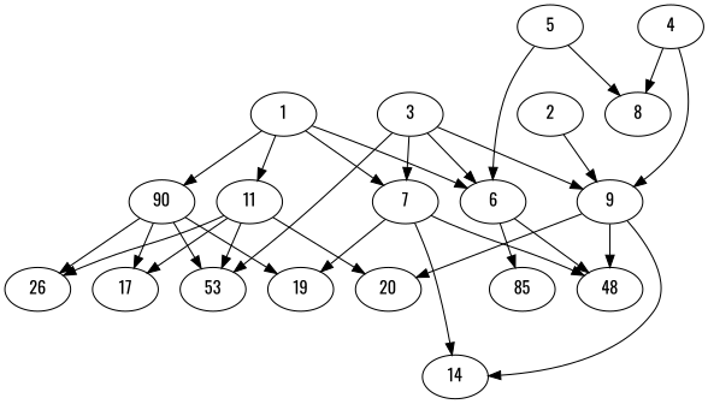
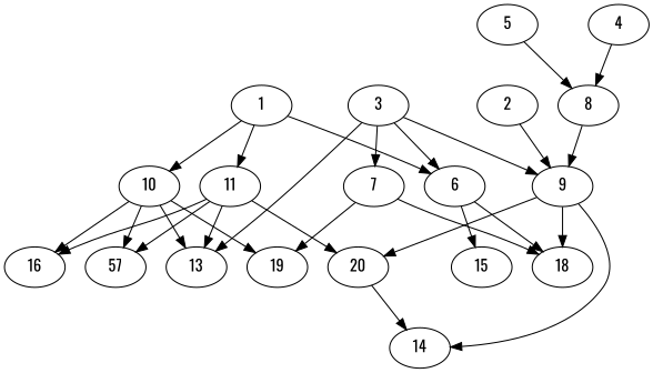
  digraph {
    fontname=Oswald
    node [alpha=0.02 fontname=Oswald]
    edge [fontname=Oswald]
    1 [expect_size=48844800]
    6 [alpha=0.09 expect_size=49598464]
    7 [alpha=0.10 expect_size=43645952]
-   10 [alpha=0.11 expect_size=25590784 label=90]
+   10 [alpha=0.11 expect_size=25590784]
    11 [alpha=0.19 expect_size=16380928]
-   15 [alpha=0.13 expect_size=8587264 label=85]
-   18 [alpha=0.13 expect_size=49462272 label=48]
+   15 [alpha=0.13 expect_size=8587264]
+   18 [alpha=0.13 expect_size=49462272]
    14 [alpha=0.09 expect_size=16789504]
    19 [alpha=0.01 expect_size=42447872]
-   13 [alpha=0.05 expect_size=34770944 label=53]
-   16 [alpha=0.03 expect_size=5899264 label=26]
-   17 [expect_size=26627072]
+   13 [alpha=0.05 expect_size=34770944]
+   16 [alpha=0.03 expect_size=5899264]
+   17 [expect_size=26627072 label=57]
    20 [alpha=0.12 expect_size=8529920]
    2 [alpha=0.06 expect_size=30937088]
    9 [alpha=0.06 expect_size=5413888]
    3 [alpha=0.12 expect_size=15853568]
    4 [alpha=0.17 expect_size=42831872]
    8 [alpha=0.17 expect_size=12077056]
    5 [alpha=0.19 expect_size=17186816]
    1 -> 6
-   1 -> 7
    1 -> 10
    1 -> 11
    6 -> 15
    6 -> 18
    7 -> 18
-   7 -> 14
+   20 -> 14
    7 -> 19
    10 -> 19
    10 -> 13
    10 -> 16
    10 -> 17
    11 -> 13
    11 -> 16
    11 -> 17
    11 -> 20
    2 -> 9
    9 -> 18
    9 -> 14
    9 -> 20
    3 -> 6
    3 -> 7
    3 -> 13
    3 -> 9
-   4 -> 9
+   8 -> 9
    4 -> 8
-   5 -> 6
    5 -> 8
  }
